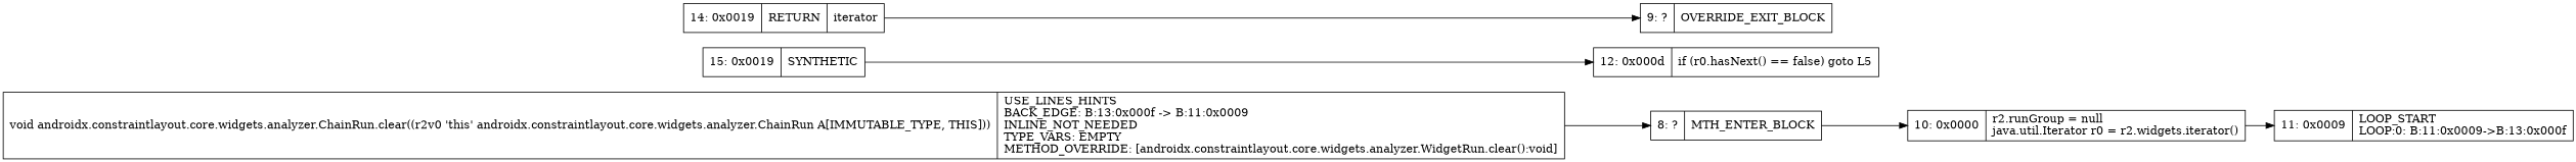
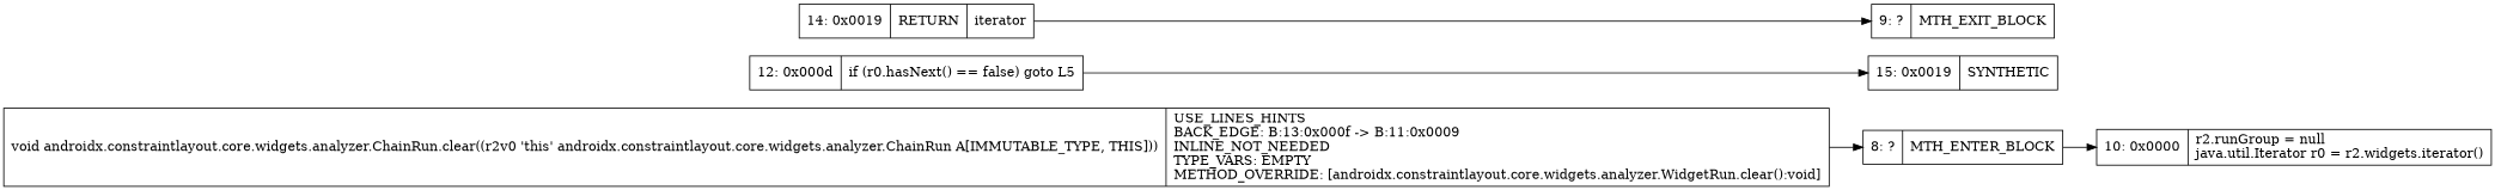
  digraph {
    rankdir=LR
    node [shape=record]
    n1 [label="{8\:\ ?|MTH_ENTER_BLOCK\l}"]
    n2 [label="{10\:\ 0x0000|r2.runGroup = null\ljava.util.Iterator r0 = r2.widgets.iterator()\l}"]
-   n3 [label="{11\:\ 0x0009|LOOP_START\lLOOP:0: B:11:0x0009\-\>B:13:0x000f\l}"]
    n4 [label="{12\:\ 0x000d|if (r0.hasNext() == false) goto L5\l}"]
    n5 [label="{15\:\ 0x0019|SYNTHETIC\l}"]
    n6 [label="{14\:\ 0x0019|RETURN\l|iterator\l}"]
-   n7 [label="{9\:\ ?|OVERRIDE_EXIT_BLOCK\l}"]
+   n7 [label="{9\:\ ?|MTH_EXIT_BLOCK\l}"]
    n8 [label="{void androidx.constraintlayout.core.widgets.analyzer.ChainRun.clear((r2v0 'this' androidx.constraintlayout.core.widgets.analyzer.ChainRun A[IMMUTABLE_TYPE, THIS]))  | USE_LINES_HINTS\lBACK_EDGE: B:13:0x000f \-\> B:11:0x0009\lINLINE_NOT_NEEDED\lTYPE_VARS: EMPTY\lMETHOD_OVERRIDE: [androidx.constraintlayout.core.widgets.analyzer.WidgetRun.clear():void]\l}"]
    n1 -> n2
-   n2 -> n3
-   n5 -> n4
+   n4 -> n5
    n6 -> n7
    n8 -> n1
  }
